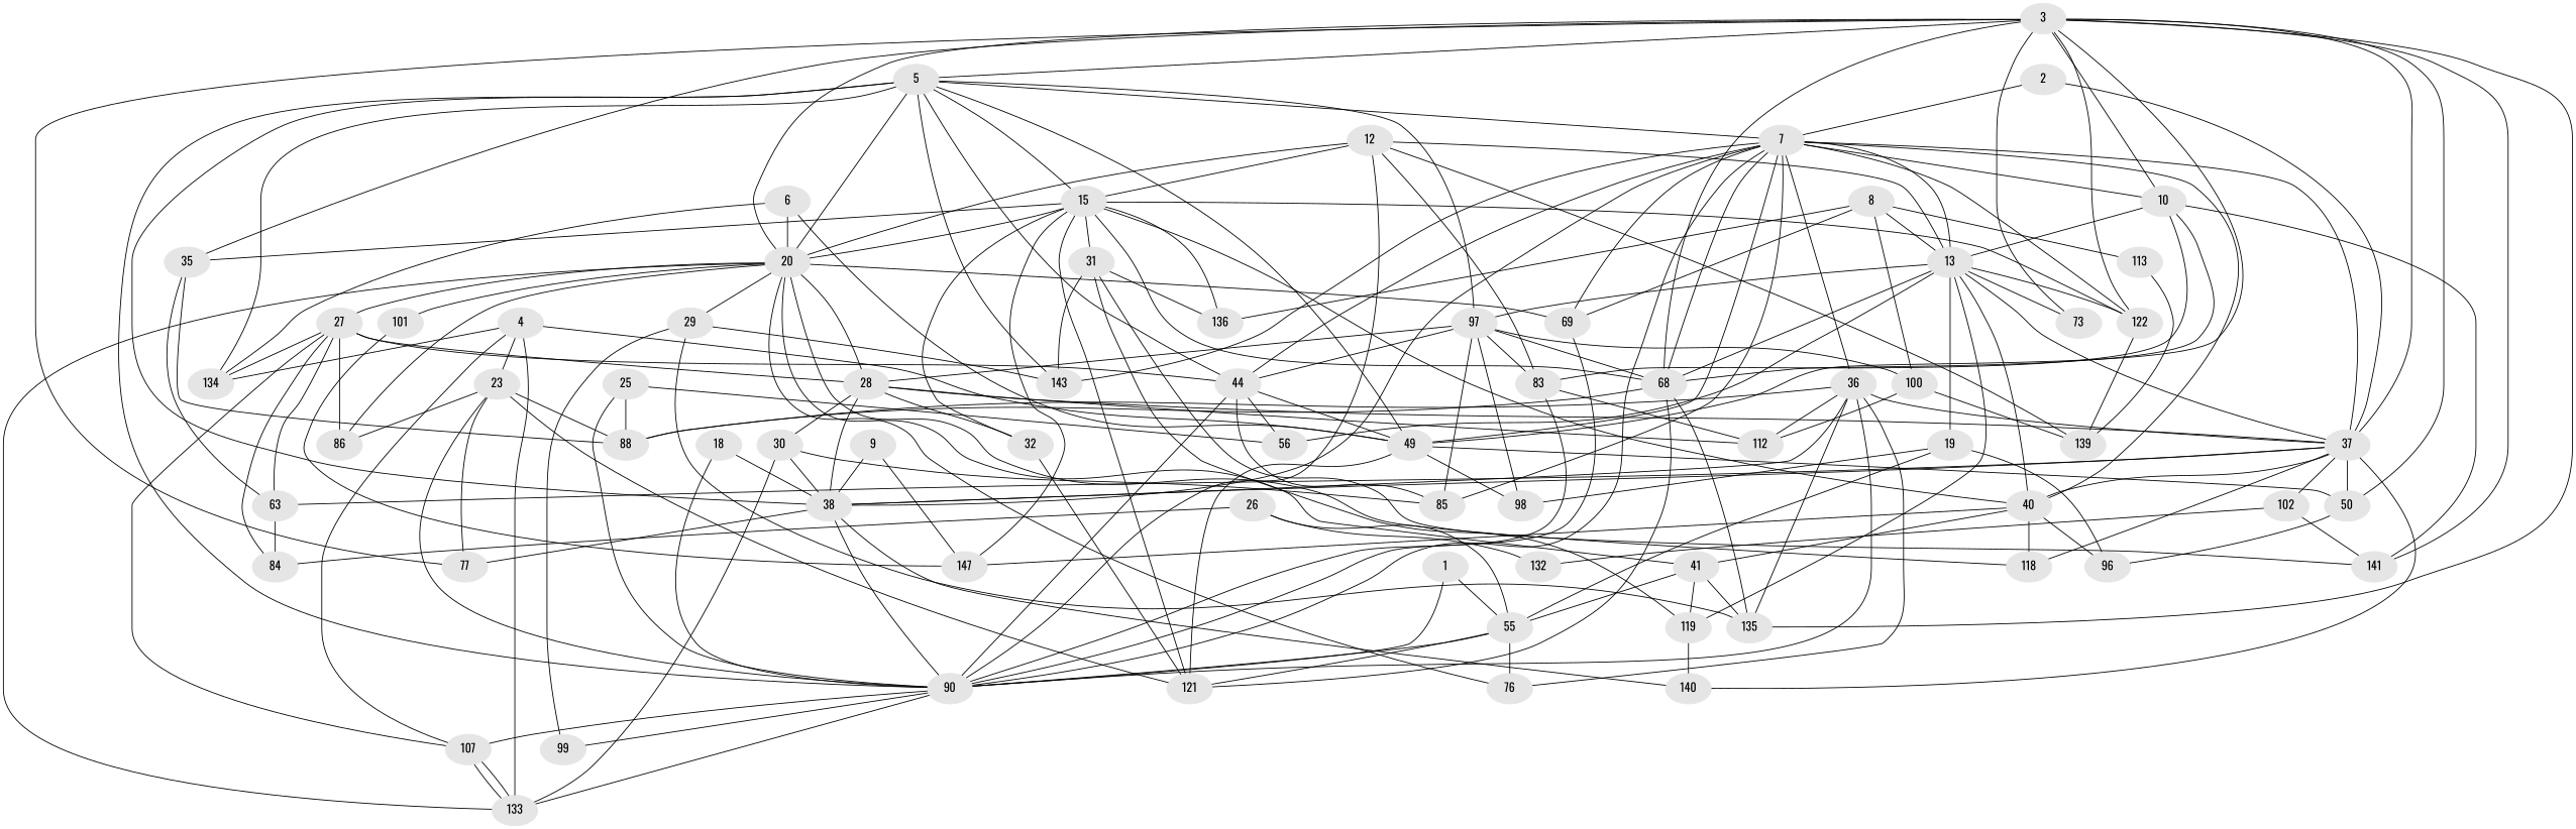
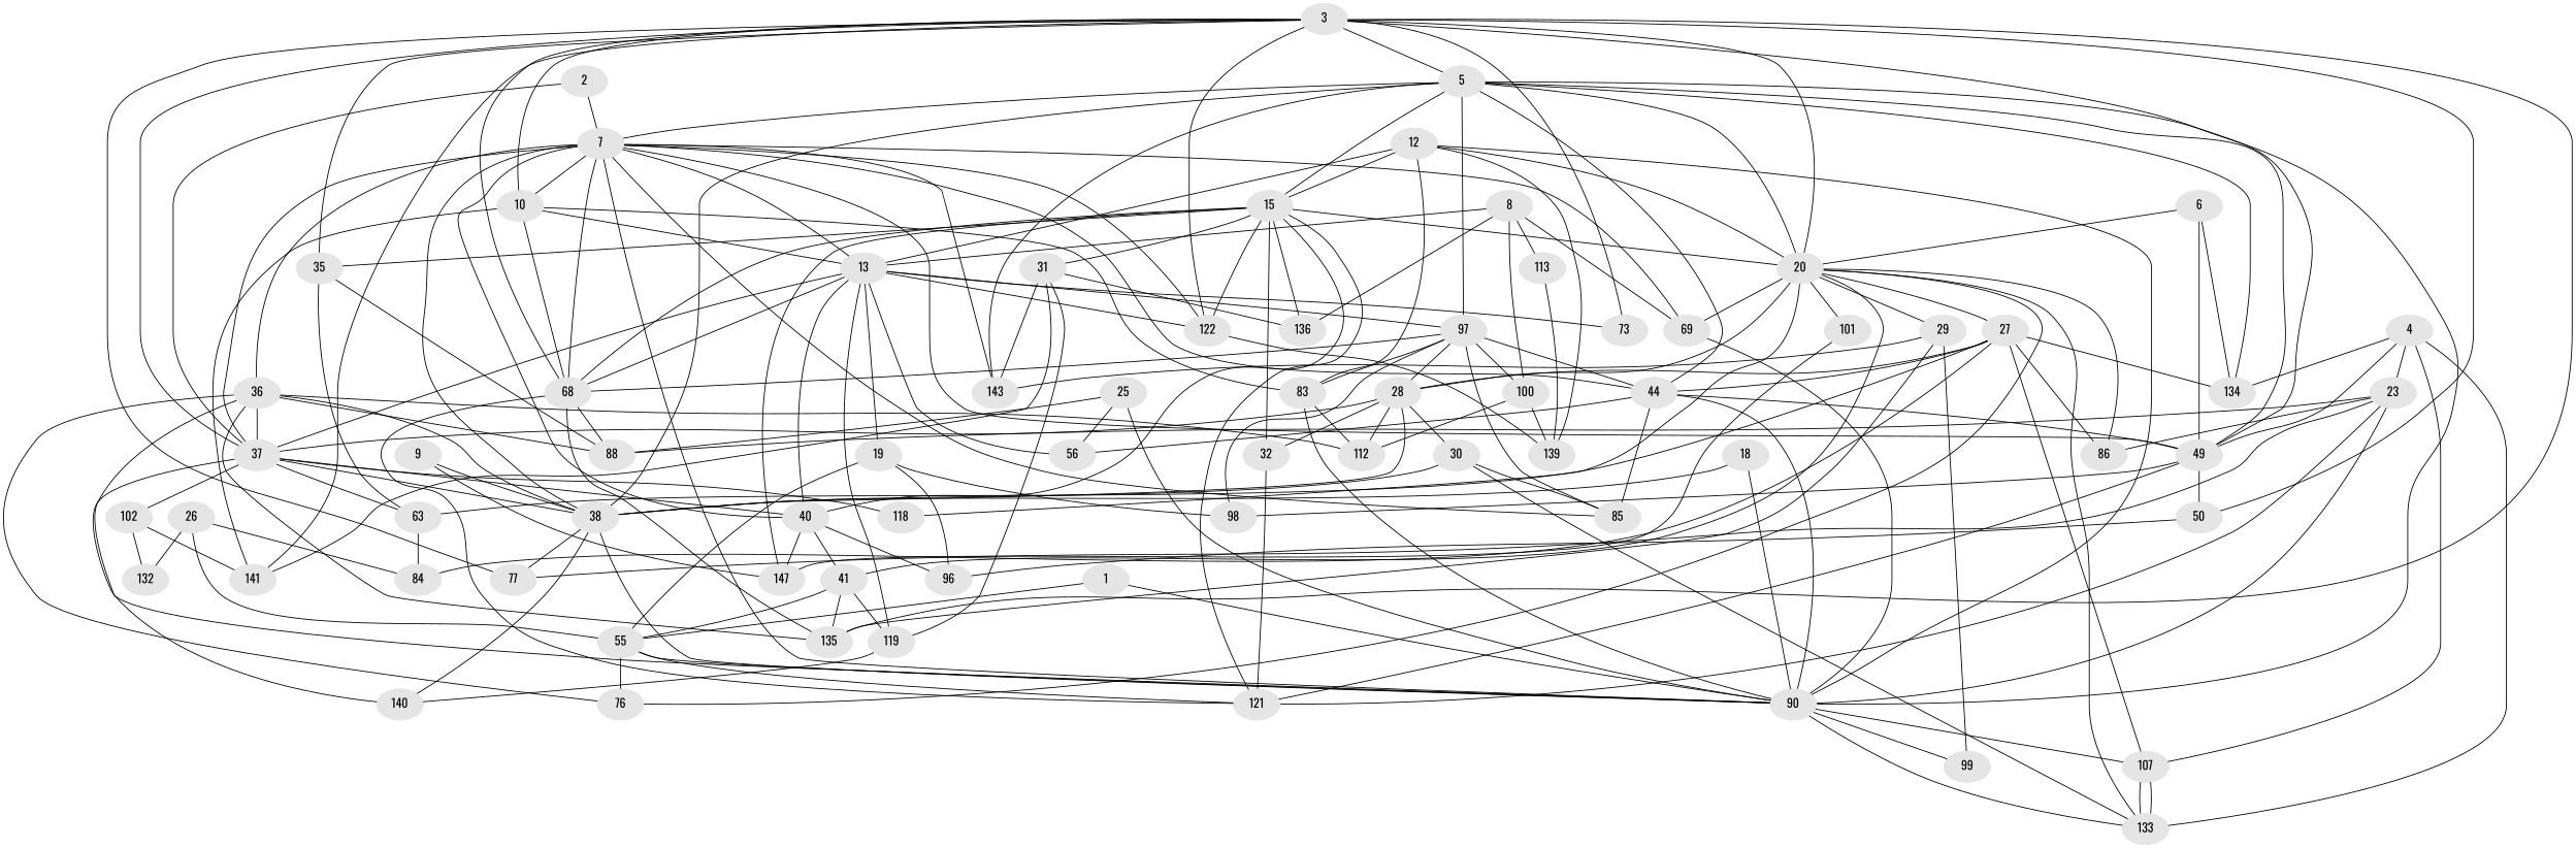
  graph {
    fontname=Oswald
    node [color=gray90 fontname=Oswald style=filled]
    edge [fontname=Oswald]
    55 [super="+145+66"]
    90 [super="+95"]
    121
    76
    1
    107
    133 [super="+137"]
    99
    7 [super="+24+144+33"]
    37 [super="+115+91"]
    10 [super="+92"]
    49 [super="+108+65"]
    68 [super="+131+71"]
    122
    38 [super="+67+53+46"]
    44 [super="+129+64"]
    143
    13 [super="+58+54+72"]
    36 [super="+42+61"]
    40 [super="+80+60"]
    69
    85
    2
    50
    140
    118
    63
    102
    3 [super="+104+14"]
    5 [super="+21+123"]
    20 [super="+117+45+74"]
    35 [super="+94"]
    73
    77
    141
    135
    134
    15 [super="+48+79"]
    n39 [label=97 super="+22+70"]
    83 [super="+146"]
    28 [super="+47+81"]
    27 [super="+34+110+75"]
    29
    41 [super="+105"]
    86
    101
    88
    98
    96
    139
    4 [super="+11"]
    23 [super="+43"]
    136
    147
    31
    32
    100
    56 [super="+125"]
    6
    19 [super="+51"]
    119
    112 [super="+128"]
    8 [super="+16"]
    113
    9
    12
    30 [super="+62+39"]
    18
    84
    25
    26
    132
    55 -- 90
    55 -- 121
    55 -- 76
    90 -- 107
    90 -- 133
    90 -- 99
    1 -- 55
    1 -- 90
    107 -- 133
    107 -- 133
    7 -- 90
    7 -- 37
    7 -- 10
    7 -- 49
    7 -- 68
    7 -- 122
    7 -- 38
    7 -- 44
    7 -- 143
    7 -- 13
    7 -- 36
    7 -- 40 [weight=2]
    7 -- 69
    7 -- 85
    37 -- 38
    37 -- 40
-   37 -- 50
    37 -- 140
    37 -- 118
    37 -- 63 [weight=2]
    37 -- 102
    10 -- 68
    10 -- 13
    10 -- 141
    10 -- 83
    49 -- 121
    49 -- 50
    49 -- 98
    68 -- 121
    68 -- 135
    68 -- 88
    122 -- 139
    38 -- 90
    38 -- 140
    38 -- 77
    44 -- 90
    44 -- 49
    44 -- 85 [weight=2]
    44 -- 56
    13 -- 37
    13 -- 68
    13 -- 122
    13 -- 40
    13 -- 73
    13 -- n39
    13 -- 56
    13 -- 19
    13 -- 119
    36 -- 90
    36 -- 76
    36 -- 37
    36 -- 38
    36 -- 135
    36 -- 88
    36 -- 112
-   40 -- 118
    40 -- 41
    40 -- 96
    40 -- 147
    69 -- 90
    2 -- 7
    2 -- 37
    50 -- 96
    63 -- 84
    102 -- 141
    102 -- 132
    3 -- 37
    3 -- 10
    3 -- 49
    3 -- 68
    3 -- 122
    3 -- 50
    3 -- 5
    3 -- 20 [weight=2]
    3 -- 35
    3 -- 73
    3 -- 77
    3 -- 141
    3 -- 135
    5 -- 90
    5 -- 7
    5 -- 49
    5 -- 38 [weight=2]
    5 -- 44
    5 -- 143
    5 -- 20 [weight=2]
    5 -- 134
    5 -- 15
    5 -- n39
    20 -- 76
    20 -- 133
    20 -- 69 [weight=2]
    20 -- 118
    20 -- 28 [weight=2]
    20 -- 27
    20 -- 29
    20 -- 41
    20 -- 86
    20 -- 101 [weight=2]
    35 -- 63
    35 -- 88
    15 -- 121
    15 -- 68
    15 -- 122
    15 -- 40
    15 -- 20
    15 -- 35
    15 -- 136
    15 -- 147
    15 -- 31 [weight=2]
    15 -- 32 [weight=2]
    n39 -- 68
    n39 -- 44
    n39 -- 85
    n39 -- 83
    n39 -- 28
    n39 -- 98
    n39 -- 100
    83 -- 90
    83 -- 112
    28 -- 37
    28 -- 38
    28 -- 32
    28 -- 112
    28 -- 30
    27 -- 107
    27 -- 44
    27 -- 63
    27 -- 134
    27 -- 28
    27 -- 86
    27 -- 84
    29 -- 99
    29 -- 143
    29 -- 135
    41 -- 55
    41 -- 135
    41 -- 119
    101 -- 147
    4 -- 107
    4 -- 133 [weight=2]
    4 -- 49
    4 -- 134
    4 -- 23
    23 -- 90
    23 -- 121
    23 -- 77
    23 -- 86
    23 -- 88
    31 -- 143
    31 -- 141
    31 -- 136
    31 -- 119
    32 -- 121
    100 -- 139
    100 -- 112
    6 -- 49
    6 -- 20
    6 -- 134
    19 -- 55 [weight=2]
    19 -- 98
    19 -- 96
    119 -- 140
    8 -- 13
    8 -- 69
    8 -- 136
    8 -- 100
    8 -- 113
    113 -- 139
    9 -- 38
    9 -- 147
    12 -- 90
    12 -- 13
    12 -- 20
    12 -- 15
    12 -- 83
    12 -- 139
    30 -- 133
    30 -- 38
    30 -- 85 [weight=2]
    18 -- 90
    18 -- 38
    25 -- 90
    25 -- 88
    25 -- 56
    26 -- 55
    26 -- 84
    26 -- 132
  }
